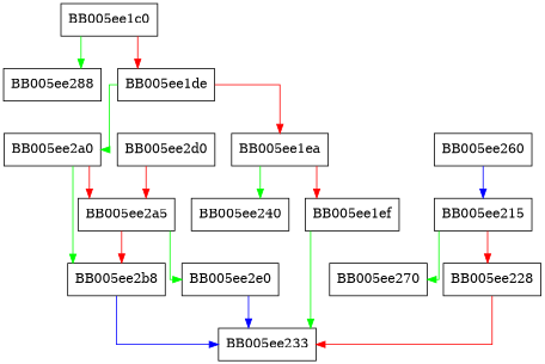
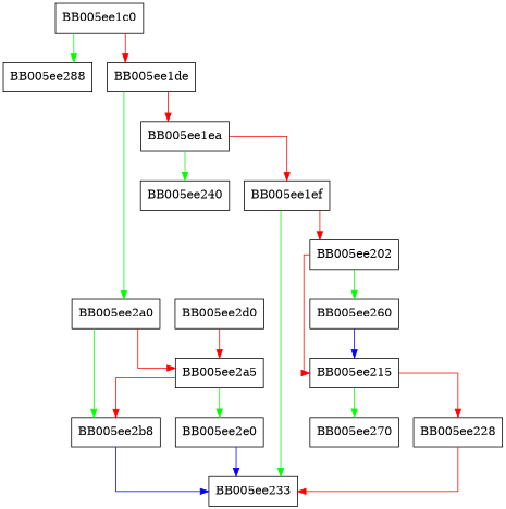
  digraph {
    splines=ortho
    node [shape=box]
    edge [color=red]
    BB005ee1c0
    BB005ee288
    BB005ee1de
    BB005ee2a0
    BB005ee1ea
    BB005ee2a5
    BB005ee2b8
    BB005ee240
    BB005ee1ef
    BB005ee2d0
    BB005ee2e0
    BB005ee233
+   BB005ee202
    BB005ee260
    BB005ee215
    BB005ee270
    BB005ee228
    BB005ee1c0 -> BB005ee288 [color=green]
    BB005ee1c0 -> BB005ee1de
    BB005ee1de -> BB005ee2a0 [color=green]
    BB005ee1de -> BB005ee1ea
    BB005ee2a0 -> BB005ee2a5
    BB005ee2a0 -> BB005ee2b8 [color=green]
    BB005ee1ea -> BB005ee240 [color=green]
    BB005ee1ea -> BB005ee1ef
    BB005ee2a5 -> BB005ee2b8
    BB005ee2a5 -> BB005ee2e0 [color=green]
    BB005ee2b8 -> BB005ee233 [color=blue]
    BB005ee1ef -> BB005ee233 [color=green]
+   BB005ee1ef -> BB005ee202
    BB005ee2d0 -> BB005ee2a5
    BB005ee2e0 -> BB005ee233 [color=blue]
+   BB005ee202 -> BB005ee260 [color=green]
+   BB005ee202 -> BB005ee215
    BB005ee260 -> BB005ee215 [color=blue]
    BB005ee215 -> BB005ee270 [color=green]
    BB005ee215 -> BB005ee228
    BB005ee228 -> BB005ee233
  }
